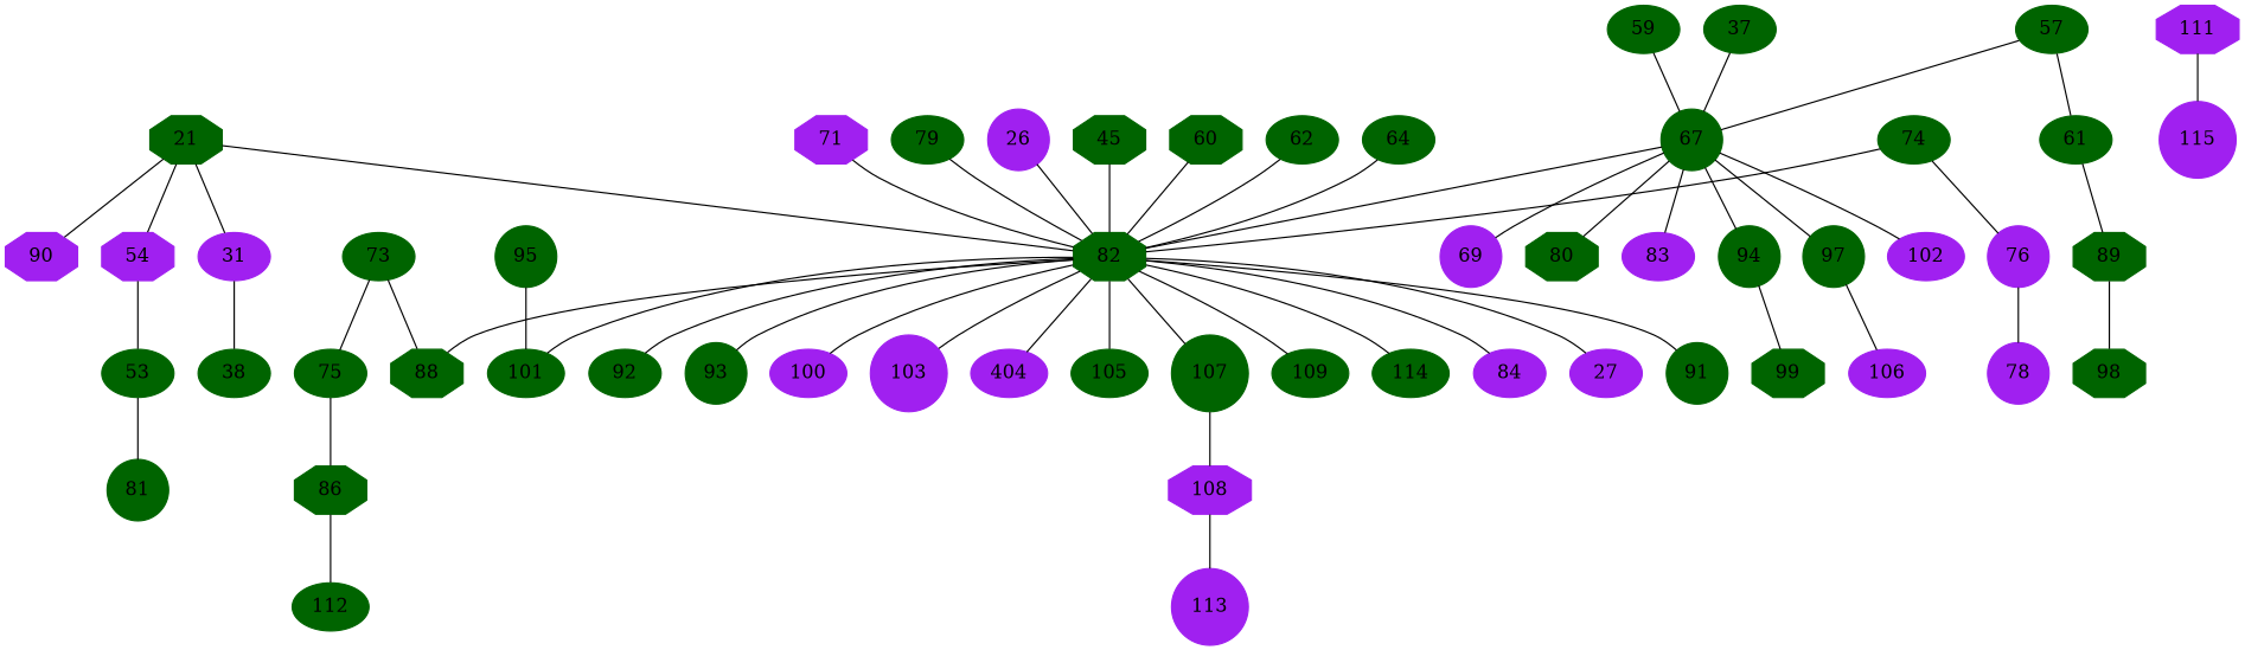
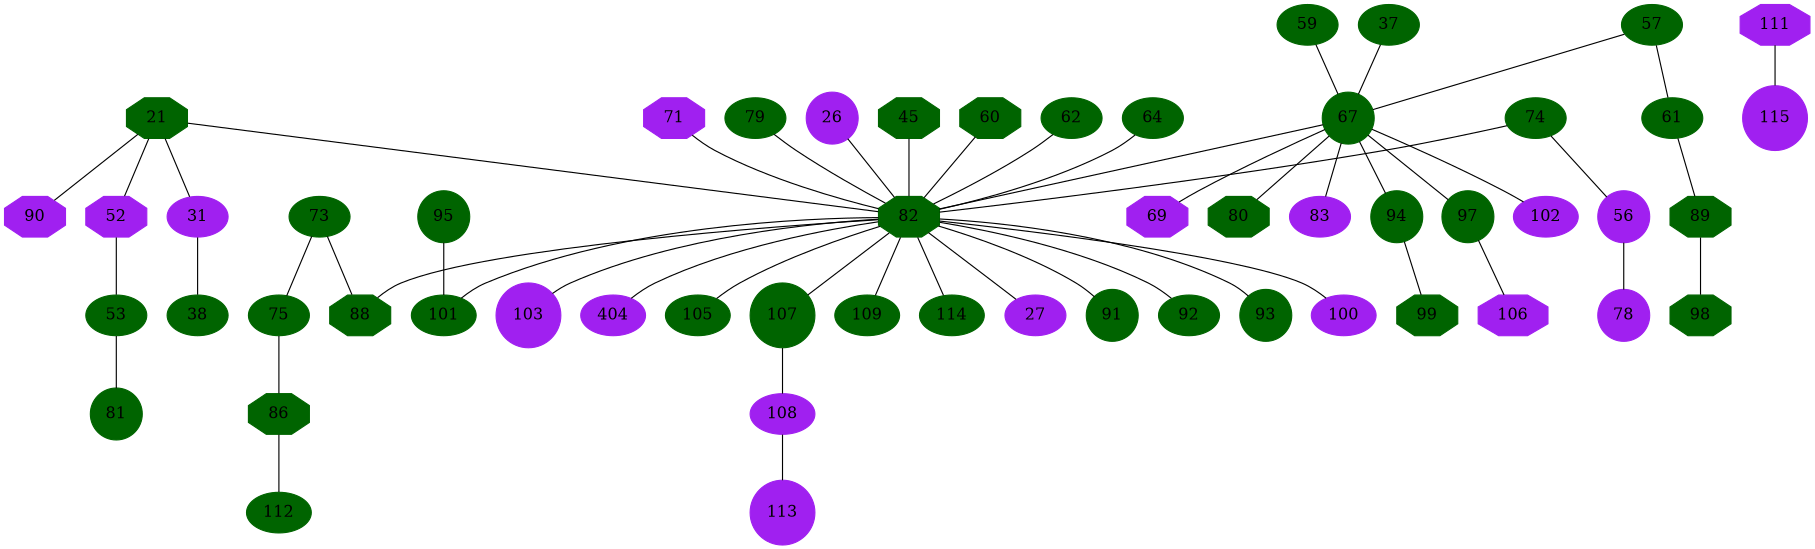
  graph {
    node [color=darkgreen shape=ellipse style=filled]
    21 [shape=octagon]
    31 [color=purple]
-   52 [color=purple shape=octagon label=54]
+   52 [color=purple shape=octagon]
    82 [shape=octagon super="+22+77+8+17+15+70"]
    90 [color=purple shape=octagon]
    38
    53
    88 [shape=octagon super="+65"]
-   84 [color=purple]
    n10 [color=purple label=27]
    91 [shape=circle]
    92
    93 [shape=circle]
    100 [color=purple]
    101 [super="+63"]
    103 [color=purple shape=circle]
    n17 [color=purple label=404]
    105
    107 [shape=circle super="+85"]
    109
    114
    26 [color=purple shape=circle]
    67 [shape=circle super="+56+50+32+42+47+43"]
-   69 [color=purple shape=circle]
+   69 [color=purple shape=octagon]
    80 [shape=octagon]
    83 [color=purple]
    94 [shape=circle]
    97 [shape=circle super="+96"]
    102 [color=purple]
    37
    45 [shape=octagon]
    81 [shape=circle]
    57
    61
    89 [shape=octagon]
    59
    60 [shape=octagon]
    98 [shape=octagon]
    62
    64
    99 [shape=octagon]
-   106 [color=purple]
+   106 [color=purple shape=octagon]
    71 [color=purple shape=octagon]
    73
    75
    86 [shape=octagon]
    74
-   76 [color=purple shape=circle]
+   76 [color=purple shape=circle label=56]
    78 [color=purple shape=circle]
    112
    79
-   108 [color=purple shape=octagon]
+   108 [color=purple]
    111 [color=purple shape=octagon]
    115 [color=purple shape=circle]
    95 [shape=circle]
    113 [color=purple shape=circle]
    21 -- 31
    21 -- 52
    21 -- 82
    21 -- 90
    31 -- 38
    52 -- 53
    82 -- 88
-   82 -- 84
    82 -- n10
    82 -- 91
    82 -- 92
    82 -- 93
    82 -- 100
    82 -- 101
    82 -- 103
    82 -- n17
    82 -- 105
    82 -- 107
    82 -- 109
    82 -- 114
    53 -- 81
    107 -- 108
    26 -- 82
    67 -- 82
    67 -- 69
    67 -- 80
    67 -- 83
    67 -- 94
    67 -- 97
    67 -- 102
    94 -- 99
    97 -- 106
    37 -- 67
    45 -- 82
    57 -- 67
    57 -- 61
    61 -- 89
    89 -- 98
    59 -- 67
    60 -- 82
    62 -- 82
    64 -- 82
    71 -- 82
    73 -- 88
    73 -- 75
    75 -- 86
    86 -- 112
    74 -- 82
    74 -- 76
    76 -- 78
    79 -- 82
    108 -- 113
    111 -- 115
    95 -- 101
  }
